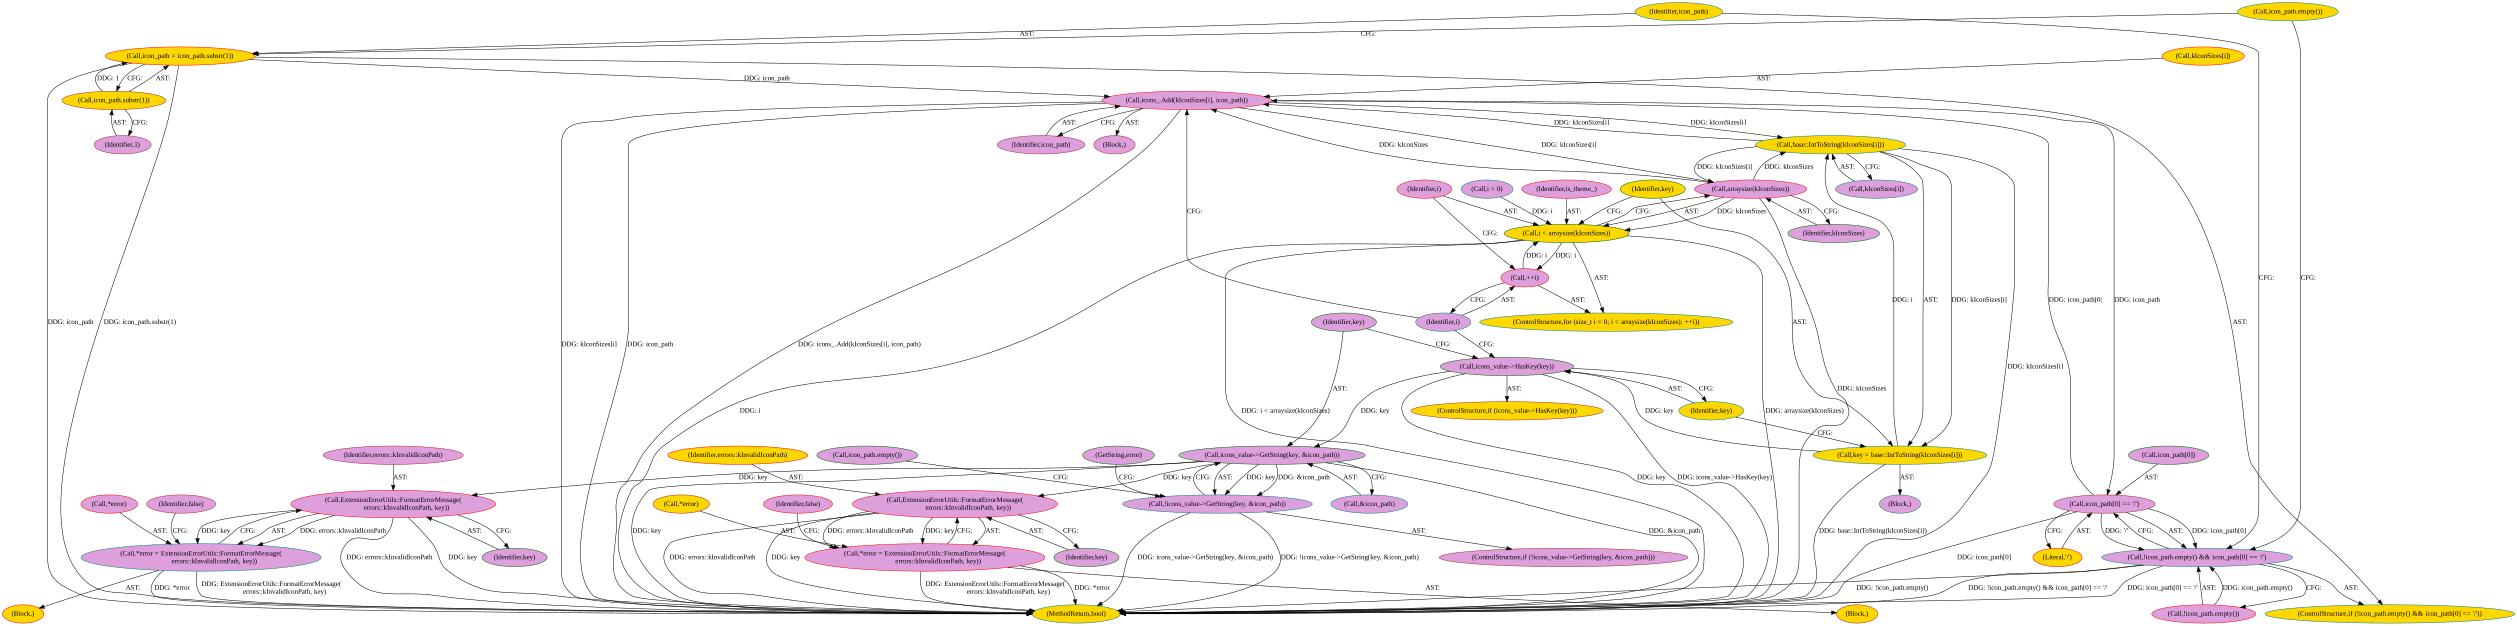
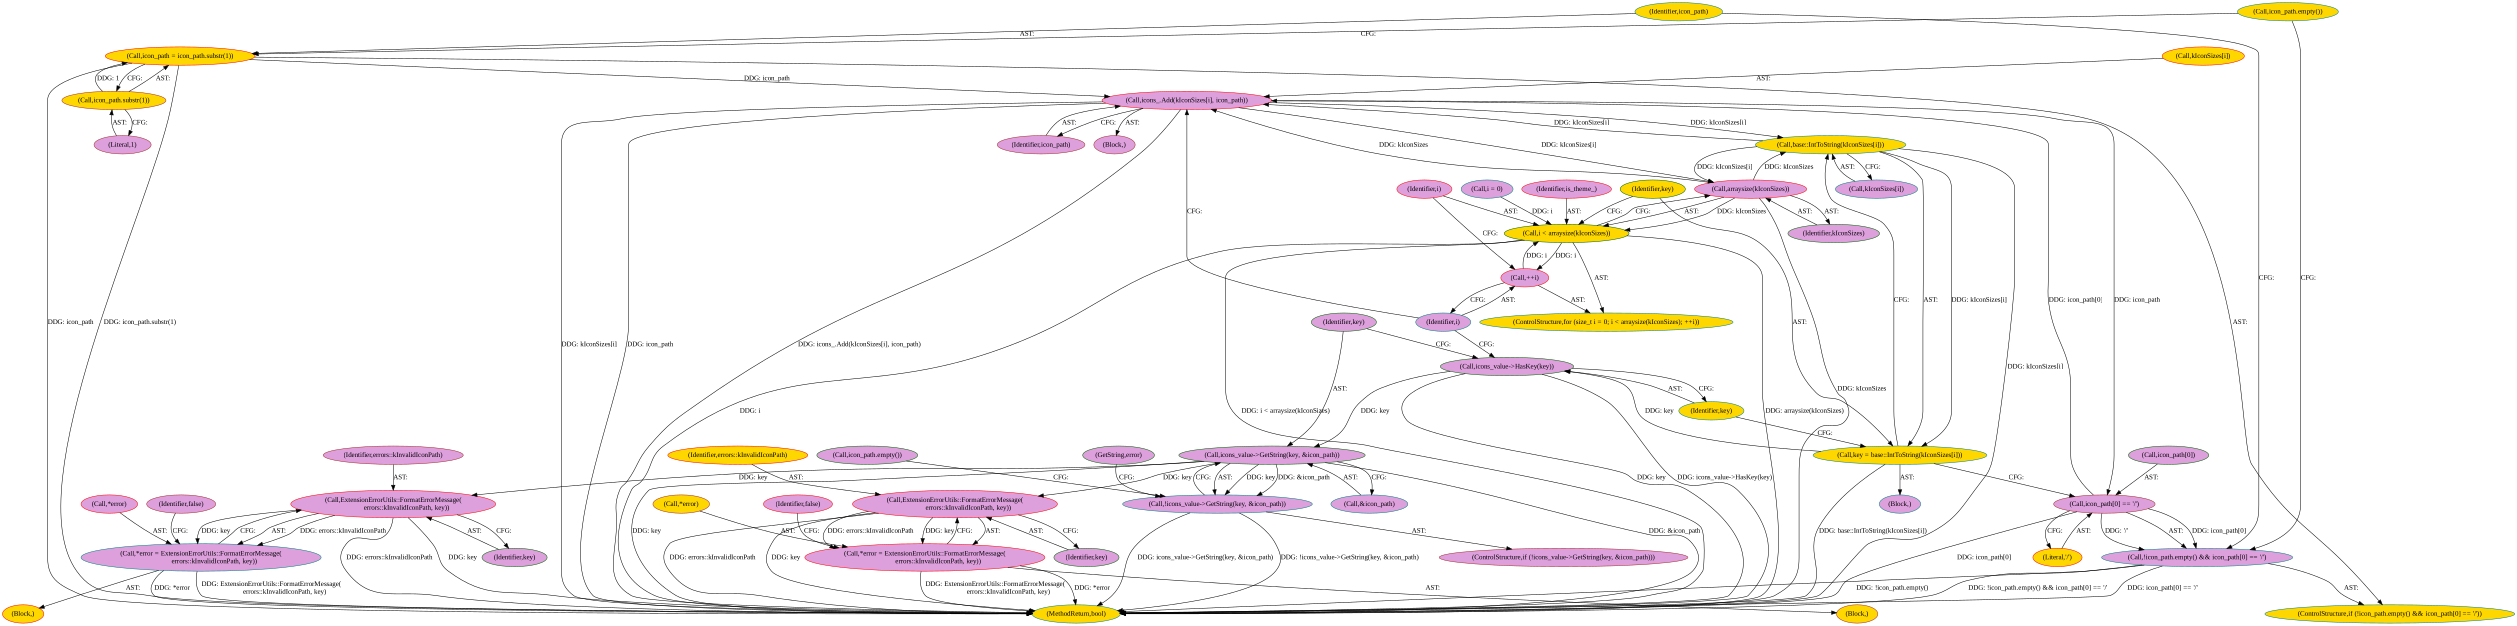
  digraph {
    fontname="Liberation Serif"
    node [color=red fillcolor=plum fontname="Liberation Serif" style=filled]
    edge [fontname="Liberation Serif"]
    n1 [label="(Call,icons_.Add(kIconSizes[i], icon_path))"]
    n2 [color=teal fillcolor=gold label="(Call,base::IntToString(kIconSizes[i]))"]
    n3 [label="(Call,arraysize(kIconSizes))"]
    n4 [color=brown label="(Call,icon_path[0] == '/')"]
    n5 [color=brown label="(Identifier,icon_path)"]
    n6 [color=brown label="(Block,)"]
    n7 [color=teal fillcolor=gold label="(MethodReturn,bool)"]
    n8 [color=teal fillcolor=gold label="(Call,key = base::IntToString(kIconSizes[i]))"]
    n9 [color=teal label="(Call,kIconSizes[i])"]
    n10 [color=darkgreen fillcolor=gold label="(Call,i < arraysize(kIconSizes))"]
    n11 [color=darkgreen label="(Identifier,kIconSizes)"]
    n12 [color=teal label="(Call,!icon_path.empty() && icon_path[0] == '/')"]
    n13 [fillcolor=gold label="(Literal,'/')"]
    n14 [color=darkgreen label="(Call,icons_value->HasKey(key))"]
    n15 [color=teal label="(Block,)"]
    n16 [label="(Call,++i)"]
    n17 [color=teal fillcolor=gold label="(ControlStructure,for (size_t i = 0; i < arraysize(kIconSizes); ++i))"]
    n18 [fillcolor=gold label="(Call,icon_path = icon_path.substr(1))"]
    n19 [color=brown fillcolor=gold label="(Call,icon_path.substr(1))"]
    n20 [color=teal fillcolor=gold label="(ControlStructure,if (!icon_path.empty() && icon_path[0] == '/'))"]
-   n21 [color=brown label="(Identifier,1)"]
-   n22 [label="(Call,!icon_path.empty())"]
+   n21 [color=brown label="(Literal,1)"]
    n23 [color=teal label="(Identifier,i)"]
    n24 [color=darkgreen label="(Call,icons_value->GetString(key, &icon_path))"]
    n25 [color=teal fillcolor=gold label="(Identifier,key)"]
-   n26 [color=brown fillcolor=gold label="(ControlStructure,if (icons_value->HasKey(key)))"]
    n27 [color=teal label="(Call,!icons_value->GetString(key, &icon_path))"]
    n28 [label="(Call,ExtensionErrorUtils::FormatErrorMessage(\n              errors::kInvalidIconPath, key))"]
    n29 [label="(Call,ExtensionErrorUtils::FormatErrorMessage(\n              errors::kInvalidIconPath, key))"]
    n30 [color=teal label="(Call,&icon_path)"]
    n31 [color=brown label="(ControlStructure,if (!icons_value->GetString(key, &icon_path)))"]
    n32 [color=teal label="(Call,*error = ExtensionErrorUtils::FormatErrorMessage(\n              errors::kInvalidIconPath, key))"]
    n33 [color=darkgreen label="(Identifier,key)"]
    n34 [label="(Call,*error = ExtensionErrorUtils::FormatErrorMessage(\n              errors::kInvalidIconPath, key))"]
    n35 [color=darkgreen label="(Identifier,key)"]
    n36 [fillcolor=gold label="(Block,)"]
    n37 [color=brown fillcolor=gold label="(Block,)"]
    n38 [color=teal fillcolor=gold label="(Identifier,icon_path)"]
    n39 [label="(Identifier,is_theme_)"]
    n40 [label="(Call,*error)"]
    n41 [color=brown fillcolor=gold label="(Call,*error)"]
    n42 [color=brown label="(Identifier,errors::kInvalidIconPath)"]
    n43 [label="(Identifier,false)"]
    n44 [color=teal label="(Call,i = 0)"]
    n45 [label="(Identifier,i)"]
    n46 [color=darkgreen label="(Call,icon_path[0])"]
    n47 [fillcolor=gold label="(Call,kIconSizes[i])"]
    n48 [color=darkgreen fillcolor=gold label="(Identifier,key)"]
    n49 [color=darkgreen label="(Call,icon_path.empty())"]
    n50 [color=darkgreen label="(GetString,error)"]
    n51 [color=teal fillcolor=gold label="(Call,icon_path.empty())"]
    n52 [color=brown label="(Identifier,false)"]
    n53 [fillcolor=gold label="(Identifier,errors::kInvalidIconPath)"]
    n54 [color=darkgreen label="(Identifier,key)"]
    n1 -> n2 [label="DDG: kIconSizes[i]"]
    n1 -> n3 [label="DDG: kIconSizes[i]"]
    n1 -> n4 [label="DDG: icon_path"]
    n1 -> n5 [label="CFG: "]
    n1 -> n6 [label="AST: "]
    n1 -> n7 [label="DDG: kIconSizes[i]"]
    n1 -> n7 [label="DDG: icon_path"]
    n1 -> n7 [label="DDG: icons_.Add(kIconSizes[i], icon_path)"]
    n2 -> n1 [label="DDG: kIconSizes[i]"]
    n2 -> n3 [label="DDG: kIconSizes[i]"]
    n2 -> n7 [label="DDG: kIconSizes[i]"]
    n2 -> n8 [label="AST: "]
    n2 -> n8 [label="DDG: kIconSizes[i]"]
    n2 -> n9 [label="CFG: "]
    n3 -> n1 [label="DDG: kIconSizes"]
    n3 -> n2 [label="DDG: kIconSizes"]
    n3 -> n7 [label="DDG: kIconSizes"]
    n3 -> n10 [label="AST: "]
    n3 -> n10 [label="DDG: kIconSizes"]
-   n3 -> n11 [label="CFG: "]
+   n3 -> n11 [label="AST: "]
    n4 -> n1 [label="DDG: icon_path[0]"]
    n4 -> n7 [label="DDG: icon_path[0]"]
    n4 -> n12 [label="AST: "]
    n4 -> n12 [label="DDG: icon_path[0]"]
    n4 -> n12 [label="DDG: '/'"]
    n4 -> n13 [label="CFG: "]
    n5 -> n1 [label="AST: "]
-   n8 -> n2 [label="DDG: i"]
+   n8 -> n2 [label="CFG: "]
    n8 -> n7 [label="DDG: base::IntToString(kIconSizes[i])"]
    n8 -> n14 [label="DDG: key"]
    n8 -> n15 [label="AST: "]
    n9 -> n2 [label="AST: "]
    n10 -> n3 [label="CFG: "]
    n10 -> n7 [label="DDG: i"]
    n10 -> n7 [label="DDG: i < arraysize(kIconSizes)"]
    n10 -> n7 [label="DDG: arraysize(kIconSizes)"]
    n10 -> n16 [label="DDG: i"]
    n10 -> n17 [label="AST: "]
    n11 -> n3 [label="AST: "]
-   n12 -> n4 [label="CFG: "]
+   n8 -> n4 [label="CFG: "]
    n12 -> n7 [label="DDG: icon_path[0] == '/'"]
    n12 -> n7 [label="DDG: !icon_path.empty()"]
    n12 -> n7 [label="DDG: !icon_path.empty() && icon_path[0] == '/'"]
    n12 -> n20 [label="AST: "]
-   n12 -> n22 [label="CFG: "]
    n13 -> n4 [label="AST: "]
    n14 -> n7 [label="DDG: icons_value->HasKey(key)"]
    n14 -> n7 [label="DDG: key"]
    n14 -> n24 [label="DDG: key"]
    n14 -> n25 [label="CFG: "]
-   n14 -> n26 [label="AST: "]
    n16 -> n10 [label="DDG: i"]
    n16 -> n17 [label="AST: "]
    n16 -> n23 [label="CFG: "]
    n18 -> n1 [label="DDG: icon_path"]
    n18 -> n7 [label="DDG: icon_path.substr(1)"]
    n18 -> n7 [label="DDG: icon_path"]
    n18 -> n19 [label="CFG: "]
    n18 -> n20 [label="AST: "]
    n19 -> n18 [label="AST: "]
    n19 -> n18 [label="DDG: 1"]
    n19 -> n21 [label="CFG: "]
    n21 -> n19 [label="AST: "]
-   n22 -> n12 [label="AST: "]
-   n22 -> n12 [label="DDG: icon_path.empty()"]
    n23 -> n1 [label="CFG: "]
    n23 -> n14 [label="CFG: "]
    n23 -> n16 [label="AST: "]
    n24 -> n7 [label="DDG: &icon_path"]
    n24 -> n7 [label="DDG: key"]
    n24 -> n27 [label="AST: "]
    n24 -> n27 [label="DDG: key"]
    n24 -> n27 [label="DDG: &icon_path"]
    n24 -> n28 [label="DDG: key"]
    n24 -> n29 [label="DDG: key"]
    n24 -> n30 [label="CFG: "]
    n25 -> n8 [label="CFG: "]
    n25 -> n14 [label="AST: "]
    n27 -> n7 [label="DDG: !icons_value->GetString(key, &icon_path)"]
    n27 -> n7 [label="DDG: icons_value->GetString(key, &icon_path)"]
    n27 -> n24 [label="CFG: "]
    n27 -> n31 [label="AST: "]
    n28 -> n7 [label="DDG: errors::kInvalidIconPath"]
    n28 -> n7 [label="DDG: key"]
    n28 -> n32 [label="AST: "]
    n28 -> n32 [label="DDG: errors::kInvalidIconPath"]
    n28 -> n32 [label="DDG: key"]
    n28 -> n33 [label="CFG: "]
    n29 -> n7 [label="DDG: errors::kInvalidIconPath"]
    n29 -> n7 [label="DDG: key"]
    n29 -> n34 [label="AST: "]
    n29 -> n34 [label="DDG: errors::kInvalidIconPath"]
    n29 -> n34 [label="DDG: key"]
    n29 -> n35 [label="CFG: "]
    n30 -> n24 [label="AST: "]
    n32 -> n7 [label="DDG: *error"]
    n32 -> n7 [label="DDG: ExtensionErrorUtils::FormatErrorMessage(\n              errors::kInvalidIconPath, key)"]
    n32 -> n28 [label="CFG: "]
    n32 -> n36 [label="AST: "]
    n33 -> n28 [label="AST: "]
    n34 -> n7 [label="DDG: ExtensionErrorUtils::FormatErrorMessage(\n              errors::kInvalidIconPath, key)"]
    n34 -> n7 [label="DDG: *error"]
    n34 -> n29 [label="CFG: "]
    n34 -> n37 [label="AST: "]
    n35 -> n29 [label="AST: "]
    n38 -> n12 [label="CFG: "]
    n38 -> n18 [label="AST: "]
    n39 -> n10 [label="AST: "]
    n40 -> n32 [label="AST: "]
    n41 -> n34 [label="AST: "]
    n42 -> n28 [label="AST: "]
    n43 -> n34 [label="CFG: "]
    n44 -> n10 [label="DDG: i"]
    n45 -> n10 [label="AST: "]
    n45 -> n16 [label="CFG: "]
    n46 -> n4 [label="AST: "]
    n47 -> n1 [label="AST: "]
    n48 -> n8 [label="AST: "]
    n48 -> n10 [label="CFG: "]
    n49 -> n27 [label="CFG: "]
    n50 -> n27 [label="CFG: "]
    n51 -> n12 [label="CFG: "]
    n51 -> n18 [label="CFG: "]
    n52 -> n32 [label="CFG: "]
    n53 -> n29 [label="AST: "]
    n54 -> n14 [label="CFG: "]
    n54 -> n24 [label="AST: "]
  }
